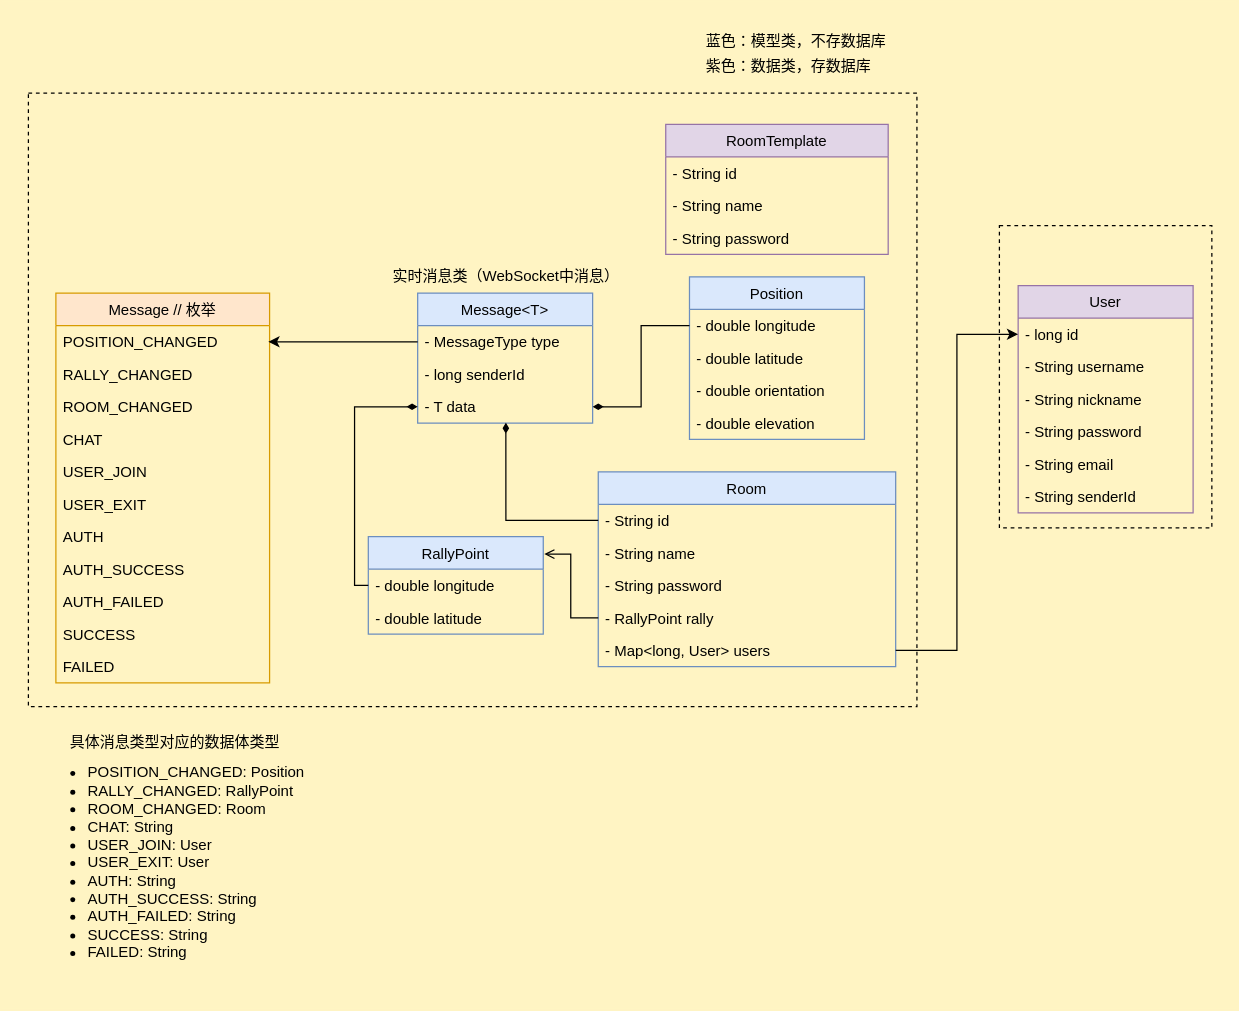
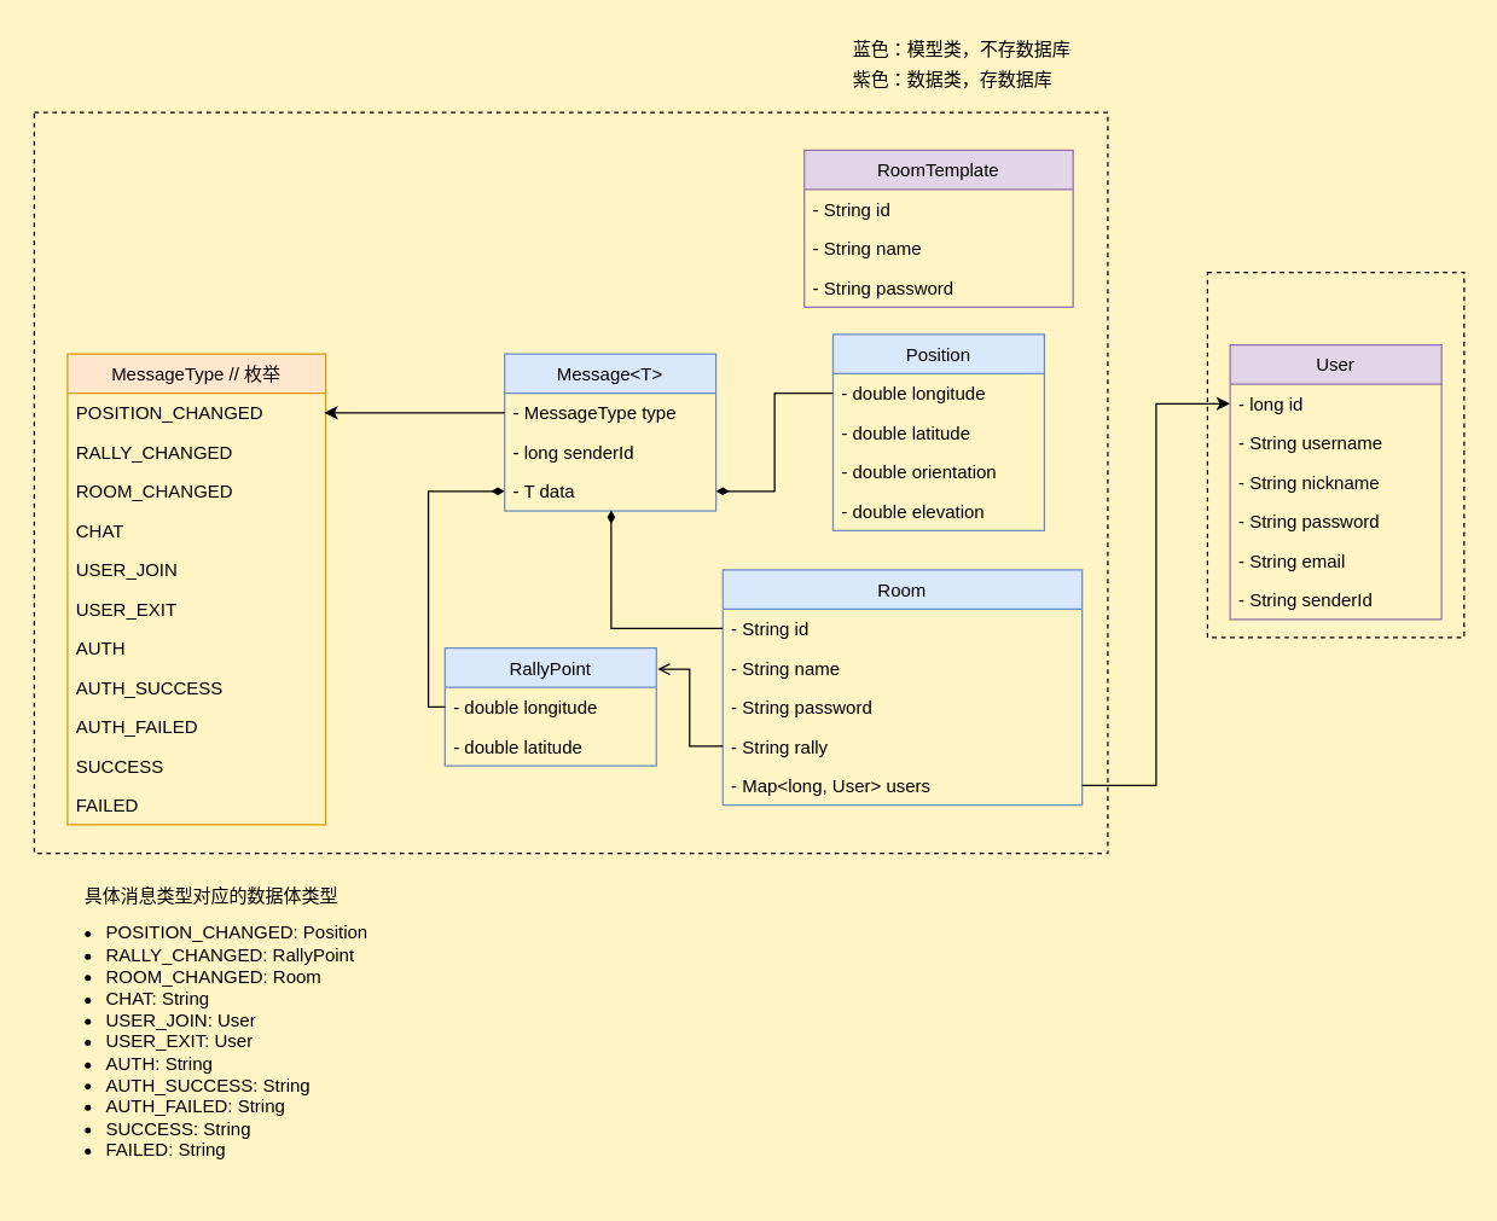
  <mxCell id="0" />
  <mxCell id="1" parent="0" />
  <mxCell id="2" value="" style="rounded=0;whiteSpace=wrap;html=1;fillColor=none;dashed=1;" parent="1" vertex="1"><mxGeometry x="22" y="74" width="711" height="491" as="geometry" /></mxCell>
  <mxCell id="3" value="" style="rounded=0;whiteSpace=wrap;html=1;fillColor=none;dashed=1;" parent="1" vertex="1"><mxGeometry x="799" y="180" width="170" height="242" as="geometry" /></mxCell>
  <mxCell id="4" value="User" style="swimlane;fontStyle=0;childLayout=stackLayout;horizontal=1;startSize=26;fillColor=#e1d5e7;horizontalStack=0;resizeParent=1;resizeParentMax=0;resizeLast=0;collapsible=1;marginBottom=0;strokeColor=#9673a6;" parent="1" vertex="1"><mxGeometry x="814" y="228" width="140" height="182" as="geometry" /></mxCell>
  <mxCell id="5" value="- long id" style="text;strokeColor=none;fillColor=none;align=left;verticalAlign=top;spacingLeft=4;spacingRight=4;overflow=hidden;rotatable=0;points=[[0,0.5],[1,0.5]];portConstraint=eastwest;" parent="4" vertex="1"><mxGeometry y="26" width="140" height="26" as="geometry" /></mxCell>
  <mxCell id="6" value="- String username" style="text;strokeColor=none;fillColor=none;align=left;verticalAlign=top;spacingLeft=4;spacingRight=4;overflow=hidden;rotatable=0;points=[[0,0.5],[1,0.5]];portConstraint=eastwest;" parent="4" vertex="1"><mxGeometry y="52" width="140" height="26" as="geometry" /></mxCell>
  <mxCell id="7" value="- String nickname" style="text;strokeColor=none;fillColor=none;align=left;verticalAlign=top;spacingLeft=4;spacingRight=4;overflow=hidden;rotatable=0;points=[[0,0.5],[1,0.5]];portConstraint=eastwest;" parent="4" vertex="1"><mxGeometry y="78" width="140" height="26" as="geometry" /></mxCell>
  <mxCell id="8" value="- String password" style="text;strokeColor=none;fillColor=none;align=left;verticalAlign=top;spacingLeft=4;spacingRight=4;overflow=hidden;rotatable=0;points=[[0,0.5],[1,0.5]];portConstraint=eastwest;" parent="4" vertex="1"><mxGeometry y="104" width="140" height="26" as="geometry" /></mxCell>
  <mxCell id="9" value="- String email" style="text;strokeColor=none;fillColor=none;align=left;verticalAlign=top;spacingLeft=4;spacingRight=4;overflow=hidden;rotatable=0;points=[[0,0.5],[1,0.5]];portConstraint=eastwest;" parent="4" vertex="1"><mxGeometry y="130" width="140" height="26" as="geometry" /></mxCell>
  <mxCell id="10" value="- String senderId" style="text;strokeColor=none;fillColor=none;align=left;verticalAlign=top;spacingLeft=4;spacingRight=4;overflow=hidden;rotatable=0;points=[[0,0.5],[1,0.5]];portConstraint=eastwest;" parent="4" vertex="1"><mxGeometry y="156" width="140" height="26" as="geometry" /></mxCell>
  <mxCell id="11" value="Position" style="swimlane;fontStyle=0;childLayout=stackLayout;horizontal=1;startSize=26;fillColor=#dae8fc;horizontalStack=0;resizeParent=1;resizeParentMax=0;resizeLast=0;collapsible=1;marginBottom=0;strokeColor=#6c8ebf;" parent="1" vertex="1"><mxGeometry x="551" y="221" width="140" height="130" as="geometry" /></mxCell>
  <mxCell id="12" value="- double longitude" style="text;strokeColor=none;fillColor=none;align=left;verticalAlign=top;spacingLeft=4;spacingRight=4;overflow=hidden;rotatable=0;points=[[0,0.5],[1,0.5]];portConstraint=eastwest;" parent="11" vertex="1"><mxGeometry y="26" width="140" height="26" as="geometry" /></mxCell>
  <mxCell id="13" value="- double latitude" style="text;strokeColor=none;fillColor=none;align=left;verticalAlign=top;spacingLeft=4;spacingRight=4;overflow=hidden;rotatable=0;points=[[0,0.5],[1,0.5]];portConstraint=eastwest;" parent="11" vertex="1"><mxGeometry y="52" width="140" height="26" as="geometry" /></mxCell>
  <mxCell id="14" value="- double orientation" style="text;strokeColor=none;fillColor=none;align=left;verticalAlign=top;spacingLeft=4;spacingRight=4;overflow=hidden;rotatable=0;points=[[0,0.5],[1,0.5]];portConstraint=eastwest;" parent="11" vertex="1"><mxGeometry y="78" width="140" height="26" as="geometry" /></mxCell>
  <mxCell id="15" value="- double elevation" style="text;strokeColor=none;fillColor=none;align=left;verticalAlign=top;spacingLeft=4;spacingRight=4;overflow=hidden;rotatable=0;points=[[0,0.5],[1,0.5]];portConstraint=eastwest;" parent="11" vertex="1"><mxGeometry y="104" width="140" height="26" as="geometry" /></mxCell>
  <mxCell id="16" value="" style="group" parent="1" vertex="1" connectable="0"><mxGeometry x="555" y="20" width="162" height="46" as="geometry" /></mxCell>
  <mxCell id="17" value="蓝色：模型类，不存数据库" style="text;html=1;align=center;verticalAlign=middle;resizable=0;points=[];autosize=1;strokeColor=none;fillColor=none;" parent="16" vertex="1"><mxGeometry width="162" height="26" as="geometry" /></mxCell>
  <mxCell id="18" value="紫色：数据类，存数据库" style="text;html=1;align=center;verticalAlign=middle;resizable=0;points=[];autosize=1;strokeColor=none;fillColor=none;" parent="16" vertex="1"><mxGeometry y="20" width="150" height="26" as="geometry" /></mxCell>
  <mxCell id="19" value="Room" style="swimlane;fontStyle=0;childLayout=stackLayout;horizontal=1;startSize=26;fillColor=#dae8fc;horizontalStack=0;resizeParent=1;resizeParentMax=0;resizeLast=0;collapsible=1;marginBottom=0;strokeColor=#6c8ebf;" parent="1" vertex="1"><mxGeometry x="478" y="377" width="238" height="156" as="geometry" /></mxCell>
  <mxCell id="20" value="- String id" style="text;strokeColor=none;fillColor=none;align=left;verticalAlign=top;spacingLeft=4;spacingRight=4;overflow=hidden;rotatable=0;points=[[0,0.5],[1,0.5]];portConstraint=eastwest;" parent="19" vertex="1"><mxGeometry y="26" width="238" height="26" as="geometry" /></mxCell>
  <mxCell id="21" value="- String name" style="text;strokeColor=none;fillColor=none;align=left;verticalAlign=top;spacingLeft=4;spacingRight=4;overflow=hidden;rotatable=0;points=[[0,0.5],[1,0.5]];portConstraint=eastwest;" parent="19" vertex="1"><mxGeometry y="52" width="238" height="26" as="geometry" /></mxCell>
  <mxCell id="22" value="- String password" style="text;strokeColor=none;fillColor=none;align=left;verticalAlign=top;spacingLeft=4;spacingRight=4;overflow=hidden;rotatable=0;points=[[0,0.5],[1,0.5]];portConstraint=eastwest;" parent="19" vertex="1"><mxGeometry y="78" width="238" height="26" as="geometry" /></mxCell>
- <mxCell id="23" value="- RallyPoint rally" style="text;strokeColor=none;fillColor=none;align=left;verticalAlign=top;spacingLeft=4;spacingRight=4;overflow=hidden;rotatable=0;points=[[0,0.5],[1,0.5]];portConstraint=eastwest;" parent="19" vertex="1"><mxGeometry y="104" width="238" height="26" as="geometry" /></mxCell>
+ <mxCell id="23" value="- String rally" style="text;strokeColor=none;fillColor=none;align=left;verticalAlign=top;spacingLeft=4;spacingRight=4;overflow=hidden;rotatable=0;points=[[0,0.5],[1,0.5]];portConstraint=eastwest;" parent="19" vertex="1"><mxGeometry y="104" width="238" height="26" as="geometry" /></mxCell>
  <mxCell id="24" value="- Map&lt;long, User&gt; users" style="text;strokeColor=none;fillColor=none;align=left;verticalAlign=top;spacingLeft=4;spacingRight=4;overflow=hidden;rotatable=0;points=[[0,0.5],[1,0.5]];portConstraint=eastwest;" parent="19" vertex="1"><mxGeometry y="130" width="238" height="26" as="geometry" /></mxCell>
  <mxCell id="25" value="RallyPoint" style="swimlane;fontStyle=0;childLayout=stackLayout;horizontal=1;startSize=26;fillColor=#dae8fc;horizontalStack=0;resizeParent=1;resizeParentMax=0;resizeLast=0;collapsible=1;marginBottom=0;strokeColor=#6c8ebf;" parent="1" vertex="1"><mxGeometry x="294" y="429" width="140" height="78" as="geometry" /></mxCell>
  <mxCell id="26" value="- double longitude" style="text;strokeColor=none;fillColor=none;align=left;verticalAlign=top;spacingLeft=4;spacingRight=4;overflow=hidden;rotatable=0;points=[[0,0.5],[1,0.5]];portConstraint=eastwest;" parent="25" vertex="1"><mxGeometry y="26" width="140" height="26" as="geometry" /></mxCell>
  <mxCell id="27" value="- double latitude" style="text;strokeColor=none;fillColor=none;align=left;verticalAlign=top;spacingLeft=4;spacingRight=4;overflow=hidden;rotatable=0;points=[[0,0.5],[1,0.5]];portConstraint=eastwest;" parent="25" vertex="1"><mxGeometry y="52" width="140" height="26" as="geometry" /></mxCell>
  <mxCell id="28" style="edgeStyle=orthogonalEdgeStyle;rounded=0;orthogonalLoop=1;jettySize=auto;html=1;exitX=0;exitY=0.5;exitDx=0;exitDy=0;entryX=1.006;entryY=0.178;entryDx=0;entryDy=0;entryPerimeter=0;endArrow=open;" parent="1" source="23" target="25" edge="1"><mxGeometry relative="1" as="geometry" /></mxCell>
  <mxCell id="29" style="edgeStyle=orthogonalEdgeStyle;rounded=0;orthogonalLoop=1;jettySize=auto;html=1;exitX=1;exitY=0.5;exitDx=0;exitDy=0;entryX=0;entryY=0.5;entryDx=0;entryDy=0;" parent="1" source="24" target="5" edge="1"><mxGeometry relative="1" as="geometry"><mxPoint x="717.5" y="562" as="sourcePoint" /></mxGeometry></mxCell>
  <mxCell id="30" value="Message&lt;T&gt;" style="swimlane;fontStyle=0;childLayout=stackLayout;horizontal=1;startSize=26;fillColor=#dae8fc;horizontalStack=0;resizeParent=1;resizeParentMax=0;resizeLast=0;collapsible=1;marginBottom=0;strokeColor=#6c8ebf;" parent="1" vertex="1"><mxGeometry x="333.5" y="234" width="140" height="104" as="geometry" /></mxCell>
  <mxCell id="31" value="- MessageType type" style="text;strokeColor=none;fillColor=none;align=left;verticalAlign=top;spacingLeft=4;spacingRight=4;overflow=hidden;rotatable=0;points=[[0,0.5],[1,0.5]];portConstraint=eastwest;" parent="30" vertex="1"><mxGeometry y="26" width="140" height="26" as="geometry" /></mxCell>
  <mxCell id="32" value="- long senderId" style="text;strokeColor=none;fillColor=none;align=left;verticalAlign=top;spacingLeft=4;spacingRight=4;overflow=hidden;rotatable=0;points=[[0,0.5],[1,0.5]];portConstraint=eastwest;" parent="30" vertex="1"><mxGeometry y="52" width="140" height="26" as="geometry" /></mxCell>
  <mxCell id="33" value="- T data" style="text;strokeColor=none;fillColor=none;align=left;verticalAlign=top;spacingLeft=4;spacingRight=4;overflow=hidden;rotatable=0;points=[[0,0.5],[1,0.5]];portConstraint=eastwest;" parent="30" vertex="1"><mxGeometry y="78" width="140" height="26" as="geometry" /></mxCell>
- <mxCell id="34" value="实时消息类（WebSocket中消息）" style="text;html=1;align=center;verticalAlign=middle;resizable=0;points=[];autosize=1;strokeColor=none;fillColor=none;" parent="1" vertex="1"><mxGeometry x="304" y="208" width="199" height="26" as="geometry" /></mxCell>
- <mxCell id="35" value="Message // 枚举" style="swimlane;fontStyle=0;childLayout=stackLayout;horizontal=1;startSize=26;fillColor=#ffe6cc;horizontalStack=0;resizeParent=1;resizeParentMax=0;resizeLast=0;collapsible=1;marginBottom=0;strokeColor=#d79b00;" parent="1" vertex="1"><mxGeometry x="44" y="234" width="171" height="312" as="geometry" /></mxCell>
+ <mxCell id="35" value="MessageType // 枚举" style="swimlane;fontStyle=0;childLayout=stackLayout;horizontal=1;startSize=26;fillColor=#ffe6cc;horizontalStack=0;resizeParent=1;resizeParentMax=0;resizeLast=0;collapsible=1;marginBottom=0;strokeColor=#d79b00;" parent="1" vertex="1"><mxGeometry x="44" y="234" width="171" height="312" as="geometry" /></mxCell>
  <mxCell id="36" value="POSITION_CHANGED" style="text;strokeColor=none;fillColor=none;align=left;verticalAlign=top;spacingLeft=4;spacingRight=4;overflow=hidden;rotatable=0;points=[[0,0.5],[1,0.5]];portConstraint=eastwest;" parent="35" vertex="1"><mxGeometry y="26" width="171" height="26" as="geometry" /></mxCell>
  <mxCell id="37" value="RALLY_CHANGED" style="text;strokeColor=none;fillColor=none;align=left;verticalAlign=top;spacingLeft=4;spacingRight=4;overflow=hidden;rotatable=0;points=[[0,0.5],[1,0.5]];portConstraint=eastwest;" parent="35" vertex="1"><mxGeometry y="52" width="171" height="26" as="geometry" /></mxCell>
  <mxCell id="38" value="ROOM_CHANGED" style="text;strokeColor=none;fillColor=none;align=left;verticalAlign=top;spacingLeft=4;spacingRight=4;overflow=hidden;rotatable=0;points=[[0,0.5],[1,0.5]];portConstraint=eastwest;" parent="35" vertex="1"><mxGeometry y="78" width="171" height="26" as="geometry" /></mxCell>
  <mxCell id="39" value="CHAT" style="text;strokeColor=none;fillColor=none;align=left;verticalAlign=top;spacingLeft=4;spacingRight=4;overflow=hidden;rotatable=0;points=[[0,0.5],[1,0.5]];portConstraint=eastwest;" parent="35" vertex="1"><mxGeometry y="104" width="171" height="26" as="geometry" /></mxCell>
  <mxCell id="40" value="USER_JOIN" style="text;strokeColor=none;fillColor=none;align=left;verticalAlign=top;spacingLeft=4;spacingRight=4;overflow=hidden;rotatable=0;points=[[0,0.5],[1,0.5]];portConstraint=eastwest;" parent="35" vertex="1"><mxGeometry y="130" width="171" height="26" as="geometry" /></mxCell>
  <mxCell id="41" value="USER_EXIT" style="text;strokeColor=none;fillColor=none;align=left;verticalAlign=top;spacingLeft=4;spacingRight=4;overflow=hidden;rotatable=0;points=[[0,0.5],[1,0.5]];portConstraint=eastwest;" parent="35" vertex="1"><mxGeometry y="156" width="171" height="26" as="geometry" /></mxCell>
  <mxCell id="42" value="AUTH" style="text;strokeColor=none;fillColor=none;align=left;verticalAlign=top;spacingLeft=4;spacingRight=4;overflow=hidden;rotatable=0;points=[[0,0.5],[1,0.5]];portConstraint=eastwest;" parent="35" vertex="1"><mxGeometry y="182" width="171" height="26" as="geometry" /></mxCell>
  <mxCell id="43" value="AUTH_SUCCESS" style="text;strokeColor=none;fillColor=none;align=left;verticalAlign=top;spacingLeft=4;spacingRight=4;overflow=hidden;rotatable=0;points=[[0,0.5],[1,0.5]];portConstraint=eastwest;" parent="35" vertex="1"><mxGeometry y="208" width="171" height="26" as="geometry" /></mxCell>
  <mxCell id="44" value="AUTH_FAILED" style="text;strokeColor=none;fillColor=none;align=left;verticalAlign=top;spacingLeft=4;spacingRight=4;overflow=hidden;rotatable=0;points=[[0,0.5],[1,0.5]];portConstraint=eastwest;" parent="35" vertex="1"><mxGeometry y="234" width="171" height="26" as="geometry" /></mxCell>
  <mxCell id="45" value="SUCCESS" style="text;strokeColor=none;fillColor=none;align=left;verticalAlign=top;spacingLeft=4;spacingRight=4;overflow=hidden;rotatable=0;points=[[0,0.5],[1,0.5]];portConstraint=eastwest;" parent="35" vertex="1"><mxGeometry y="260" width="171" height="26" as="geometry" /></mxCell>
  <mxCell id="46" value="FAILED" style="text;strokeColor=none;fillColor=none;align=left;verticalAlign=top;spacingLeft=4;spacingRight=4;overflow=hidden;rotatable=0;points=[[0,0.5],[1,0.5]];portConstraint=eastwest;" parent="35" vertex="1"><mxGeometry y="286" width="171" height="26" as="geometry" /></mxCell>
  <mxCell id="47" style="edgeStyle=orthogonalEdgeStyle;rounded=0;orthogonalLoop=1;jettySize=auto;html=1;exitX=0;exitY=0.5;exitDx=0;exitDy=0;fontColor=default;" parent="1" source="31" edge="1"><mxGeometry relative="1" as="geometry"><Array as="points"><mxPoint x="309" y="273" /><mxPoint x="309" y="273" /></Array><mxPoint x="214" y="273" as="targetPoint" /></mxGeometry></mxCell>
  <mxCell id="48" style="edgeStyle=orthogonalEdgeStyle;rounded=0;orthogonalLoop=1;jettySize=auto;html=1;endArrow=diamondThin;endFill=1;" parent="1" source="12" target="33" edge="1"><mxGeometry relative="1" as="geometry" /></mxCell>
  <mxCell id="49" style="edgeStyle=orthogonalEdgeStyle;rounded=0;orthogonalLoop=1;jettySize=auto;html=1;exitX=0;exitY=0.5;exitDx=0;exitDy=0;entryX=0;entryY=0.5;entryDx=0;entryDy=0;endArrow=diamondThin;endFill=1;" parent="1" source="26" target="33" edge="1"><mxGeometry relative="1" as="geometry"><Array as="points"><mxPoint x="283" y="468" /><mxPoint x="283" y="325" /></Array></mxGeometry></mxCell>
  <mxCell id="50" style="edgeStyle=orthogonalEdgeStyle;rounded=0;orthogonalLoop=1;jettySize=auto;html=1;exitX=0;exitY=0.5;exitDx=0;exitDy=0;entryX=0.504;entryY=0.989;entryDx=0;entryDy=0;entryPerimeter=0;endArrow=diamondThin;endFill=1;" parent="1" source="20" target="33" edge="1"><mxGeometry relative="1" as="geometry" /></mxCell>
  <mxCell id="51" value="" style="group" parent="1" vertex="1" connectable="0"><mxGeometry x="20" y="581" width="231" height="206" as="geometry" /></mxCell>
  <mxCell id="52" value="具体消息类型对应的数据体类型" style="text;html=1;align=center;verticalAlign=middle;resizable=0;points=[];autosize=1;strokeColor=none;fillColor=none;" parent="51" vertex="1"><mxGeometry x="26" width="186" height="26" as="geometry" /></mxCell>
  <mxCell id="53" value="&lt;ul&gt;&lt;li&gt;POSITION_CHANGED: Position&lt;/li&gt;&lt;li style=&quot;text-align: left;&quot;&gt;RALLY_CHANGED: RallyPoint&lt;/li&gt;&lt;li style=&quot;text-align: left;&quot;&gt;ROOM_CHANGED: Room&lt;br&gt;&lt;/li&gt;&lt;li style=&quot;text-align: left;&quot;&gt;CHAT: String&lt;br&gt;&lt;/li&gt;&lt;li style=&quot;text-align: left;&quot;&gt;USER_JOIN: User&lt;br&gt;&lt;/li&gt;&lt;li style=&quot;text-align: left;&quot;&gt;USER_EXIT: User&lt;br&gt;&lt;/li&gt;&lt;li style=&quot;text-align: left;&quot;&gt;AUTH: String&lt;/li&gt;&lt;li style=&quot;text-align: left;&quot;&gt;AUTH_SUCCESS: String&lt;br&gt;&lt;/li&gt;&lt;li style=&quot;text-align: left;&quot;&gt;AUTH_FAILED: String&lt;br&gt;&lt;/li&gt;&lt;li style=&quot;text-align: left;&quot;&gt;SUCCESS: String&lt;/li&gt;&lt;li style=&quot;text-align: left;&quot;&gt;FAILED: String&lt;/li&gt;&lt;/ul&gt;" style="text;html=1;align=center;verticalAlign=middle;resizable=0;points=[];autosize=1;strokeColor=none;fillColor=none;" parent="51" vertex="1"><mxGeometry y="12" width="231" height="194" as="geometry" /></mxCell>
  <mxCell id="54" value="RoomTemplate" style="swimlane;fontStyle=0;childLayout=stackLayout;horizontal=1;startSize=26;fillColor=#e1d5e7;horizontalStack=0;resizeParent=1;resizeParentMax=0;resizeLast=0;collapsible=1;marginBottom=0;strokeColor=#9673a6;" vertex="1" parent="1"><mxGeometry x="532" y="99" width="178" height="104" as="geometry" /></mxCell>
  <mxCell id="55" value="- String id" style="text;strokeColor=none;fillColor=none;align=left;verticalAlign=top;spacingLeft=4;spacingRight=4;overflow=hidden;rotatable=0;points=[[0,0.5],[1,0.5]];portConstraint=eastwest;" vertex="1" parent="54"><mxGeometry y="26" width="178" height="26" as="geometry" /></mxCell>
  <mxCell id="56" value="- String name" style="text;strokeColor=none;fillColor=none;align=left;verticalAlign=top;spacingLeft=4;spacingRight=4;overflow=hidden;rotatable=0;points=[[0,0.5],[1,0.5]];portConstraint=eastwest;" vertex="1" parent="54"><mxGeometry y="52" width="178" height="26" as="geometry" /></mxCell>
  <mxCell id="57" value="- String password" style="text;strokeColor=none;fillColor=none;align=left;verticalAlign=top;spacingLeft=4;spacingRight=4;overflow=hidden;rotatable=0;points=[[0,0.5],[1,0.5]];portConstraint=eastwest;" vertex="1" parent="54"><mxGeometry y="78" width="178" height="26" as="geometry" /></mxCell>
